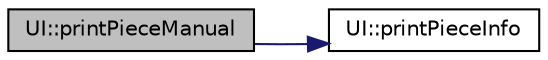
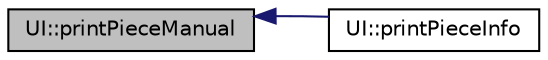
  digraph {
    rankdir=LR
    fontname="DejaVu Sans"
    node [color=black fontname="DejaVu Sans" fontsize=10 shape=record style=filled]
    n1 [fillcolor=grey75 fontcolor=black height=0.2 label="UI::printPieceManual" width=0.4]
    n2 [fillcolor=white height=0.2 label="UI::printPieceInfo" width=0.4]
-   n1 -> n2 [color=midnightblue fontname="DejaVu Sans" fontsize=10 labelfontname=Helvetica labelfontsize=10 style=solid]
+   n2 -> n1 [color=midnightblue fontname="DejaVu Sans" fontsize=10 labelfontname=Helvetica labelfontsize=10 style=solid]
  }
